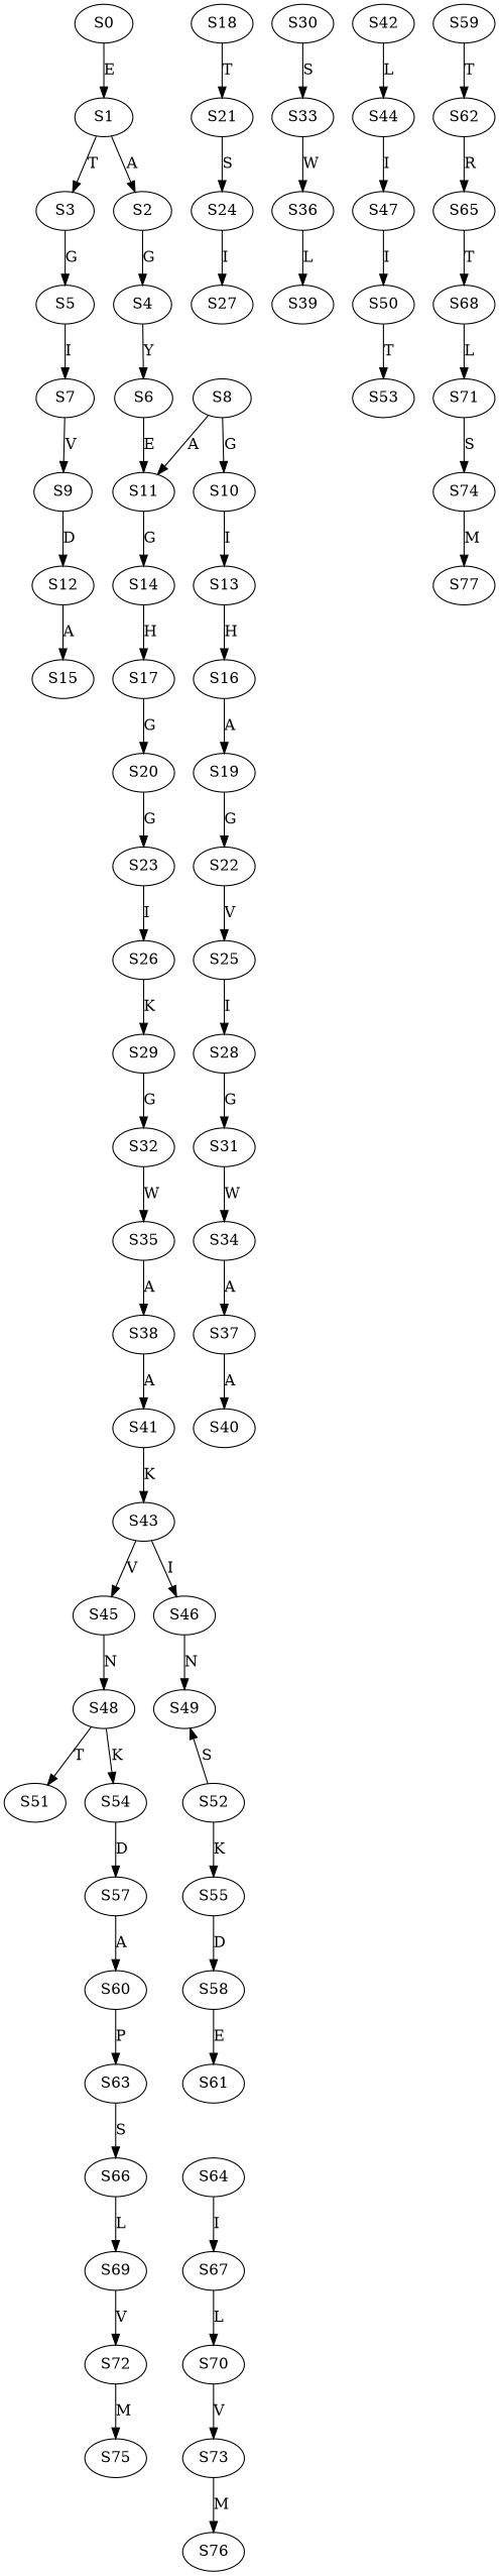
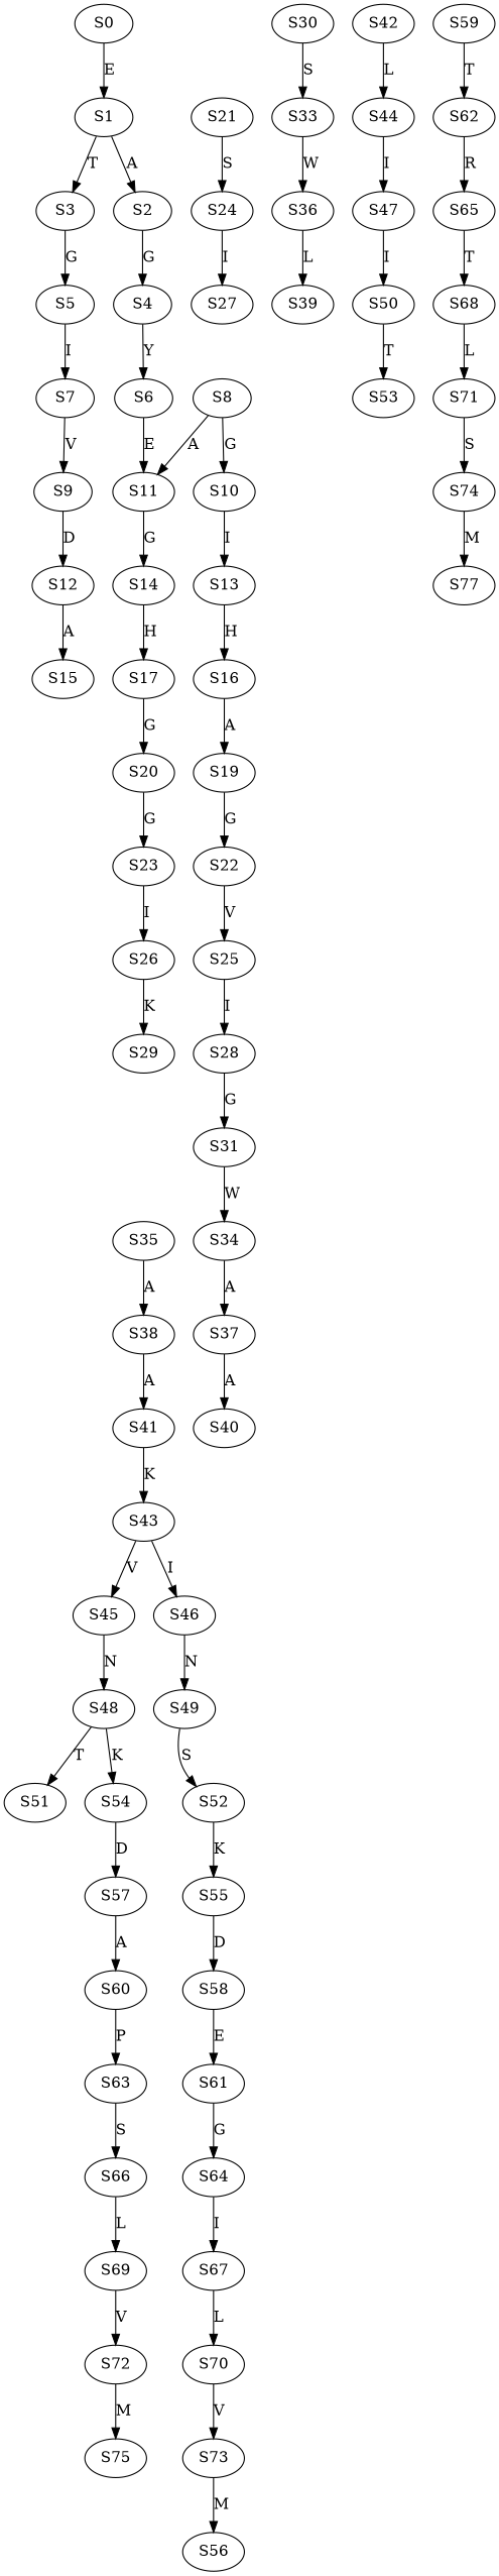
  strict digraph {
    S0
    S1
    S2
    S3
    S4
    S5
    S6
    S7
    S11
    S9
    S8
    S10
    S12
    S13
    S14
    S15
    S16
    S17
    S19
    S20
-   S18
    S21
    S22
    S23
    S24
    S25
    S26
    S27
    S28
    S29
    S31
-   S32
    S30
    S33
    S34
    S35
    S36
    S37
    S38
    S39
    S40
    S41
    S43
    S42
    S44
    S45
    S46
    S47
    S48
    S49
    S50
    S51
    S54
    S52
    S53
    S55
    S57
    S58
    S60
    S61
    S59
    S62
    S63
    S64
    S65
    S66
    S67
    S68
    S69
    S70
    S71
    S72
    S73
    S74
    S75
-   S76
+   S76 [label=S56]
    S77
    S0 -> S1 [label=E]
    S1 -> S2 [label=A]
    S1 -> S3 [label=T]
    S2 -> S4 [label=G]
    S3 -> S5 [label=G]
    S4 -> S6 [label=Y]
    S5 -> S7 [label=I]
    S6 -> S11 [label=E]
    S7 -> S9 [label=V]
    S11 -> S14 [label=G]
    S9 -> S12 [label=D]
    S8 -> S11 [label=A]
    S8 -> S10 [label=G]
    S10 -> S13 [label=I]
    S12 -> S15 [label=A]
    S13 -> S16 [label=H]
    S14 -> S17 [label=H]
    S16 -> S19 [label=A]
    S17 -> S20 [label=G]
    S19 -> S22 [label=G]
    S20 -> S23 [label=G]
-   S18 -> S21 [label=T]
    S21 -> S24 [label=S]
    S22 -> S25 [label=V]
    S23 -> S26 [label=I]
    S24 -> S27 [label=I]
    S25 -> S28 [label=I]
    S26 -> S29 [label=K]
    S28 -> S31 [label=G]
-   S29 -> S32 [label=G]
    S31 -> S34 [label=W]
-   S32 -> S35 [label=W]
    S30 -> S33 [label=S]
    S33 -> S36 [label=W]
    S34 -> S37 [label=A]
    S35 -> S38 [label=A]
    S36 -> S39 [label=L]
    S37 -> S40 [label=A]
    S38 -> S41 [label=A]
    S41 -> S43 [label=K]
    S43 -> S45 [label=V]
    S43 -> S46 [label=I]
    S42 -> S44 [label=L]
    S44 -> S47 [label=I]
    S45 -> S48 [label=N]
    S46 -> S49 [label=N]
    S47 -> S50 [label=I]
    S48 -> S51 [label=T]
    S48 -> S54 [label=K]
-   S52 -> S49 [label=S]
+   S49 -> S52 [label=S]
    S50 -> S53 [label=T]
    S54 -> S57 [label=D]
    S52 -> S55 [label=K]
    S55 -> S58 [label=D]
    S57 -> S60 [label=A]
    S58 -> S61 [label=E]
    S60 -> S63 [label=P]
+   S61 -> S64 [label=G]
    S59 -> S62 [label=T]
    S62 -> S65 [label=R]
    S63 -> S66 [label=S]
    S64 -> S67 [label=I]
    S65 -> S68 [label=T]
    S66 -> S69 [label=L]
    S67 -> S70 [label=L]
    S68 -> S71 [label=L]
    S69 -> S72 [label=V]
    S70 -> S73 [label=V]
    S71 -> S74 [label=S]
    S72 -> S75 [label=M]
    S73 -> S76 [label=M]
    S74 -> S77 [label=M]
  }
